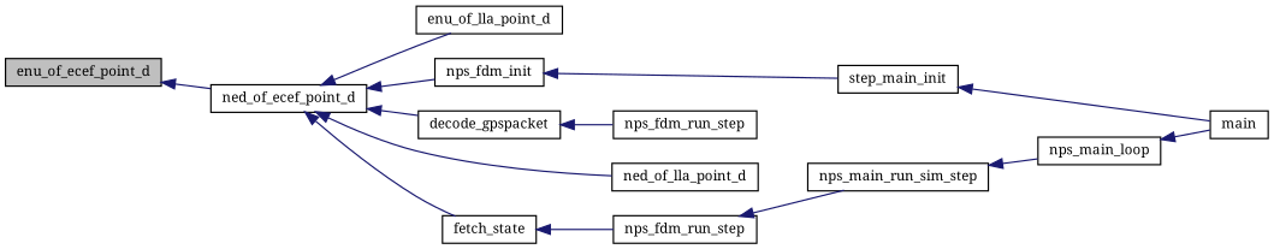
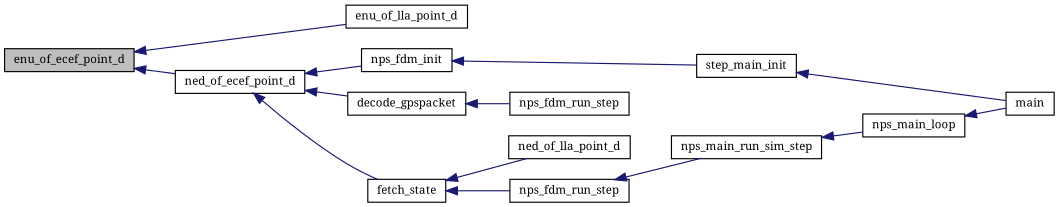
  digraph {
    fontname="Noto Serif"
    rankdir=LR
    node [color=black fillcolor=white fontname="Noto Serif" fontsize=10 shape=record style=filled]
    edge [color=midnightblue dir=back fontname="Noto Serif" fontsize=10 labelfontname=FreeSans labelfontsize=10 style=solid]
    n1 [fillcolor=grey75 fontcolor=black height=0.2 label=enu_of_ecef_point_d width=0.4]
    n2 [height=0.2 label=enu_of_lla_point_d width=0.4]
    n3 [height=0.2 label=ned_of_ecef_point_d width=0.4]
    n4 [height=0.2 label=ned_of_lla_point_d width=0.4]
    n5 [height=0.2 label=decode_gpspacket width=0.4]
    n6 [height=0.2 label=fetch_state width=0.4]
    n7 [height=0.2 label=nps_fdm_init width=0.4]
    n8 [height=0.2 label=nps_fdm_run_step width=0.4]
    n9 [height=0.2 label=nps_fdm_run_step width=0.4]
    n10 [height=0.2 label=step_main_init width=0.4]
    n11 [height=0.2 label=nps_main_run_sim_step width=0.4]
    n12 [height=0.2 label=main width=0.4]
    n13 [height=0.2 label=nps_main_loop width=0.4]
-   n3 -> n2
+   n1 -> n2
    n1 -> n3
-   n3 -> n4
+   n6 -> n4
    n3 -> n5
    n3 -> n6
    n3 -> n7
    n5 -> n8
    n6 -> n9
    n7 -> n10
    n9 -> n11
    n10 -> n12
    n11 -> n13
    n13 -> n12
  }
